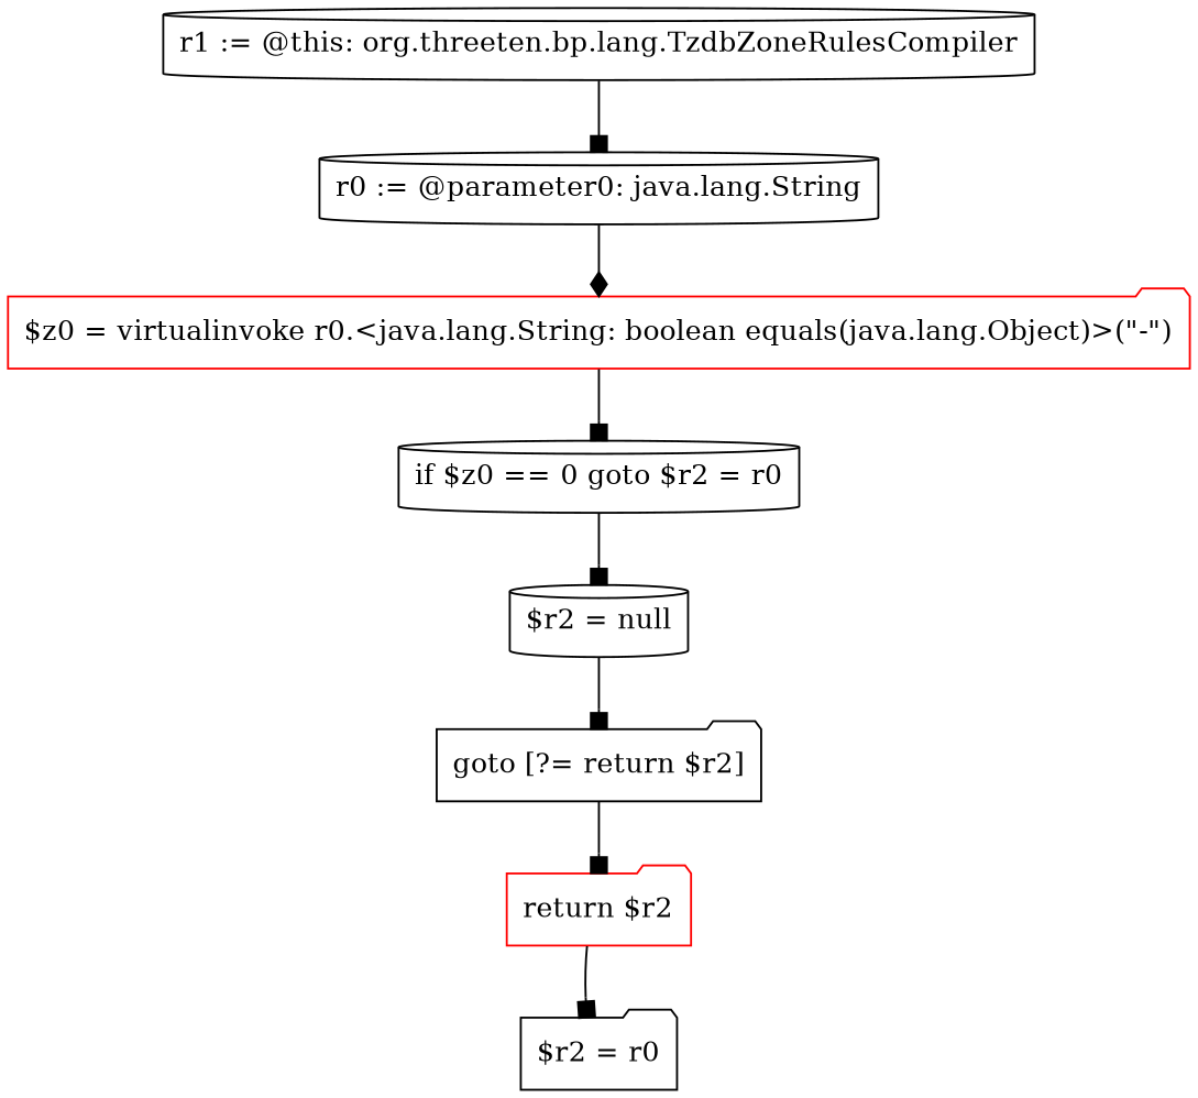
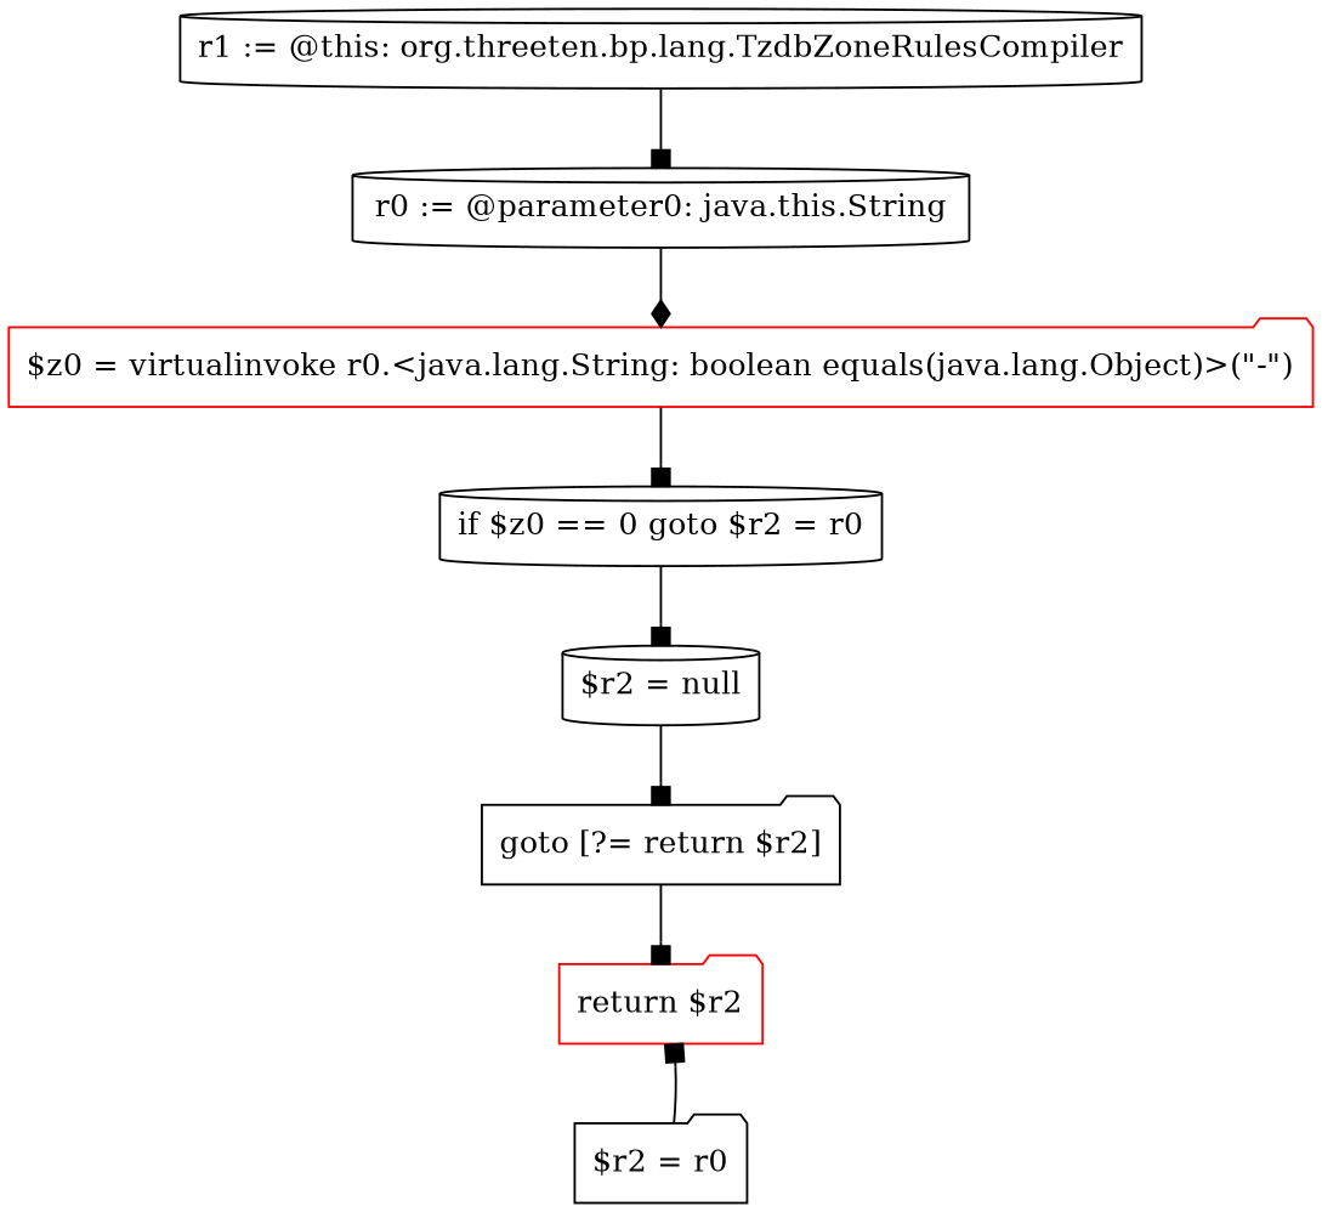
  digraph {
    node [color=black shape=cylinder]
    edge [arrowhead=box]
    n1 [label="r1 := @this: org.threeten.bp.lang.TzdbZoneRulesCompiler"]
-   "r0 := @parameter0: java.lang.String"
+   "r0 := @parameter0: java.lang.String" [label="r0 := @parameter0: java.this.String"]
    "$z0 = virtualinvoke r0.<java.lang.String: boolean equals(java.lang.Object)>(\"-\")" [color=red shape=folder]
    "if $z0 == 0 goto $r2 = r0"
    "$r2 = null"
    "goto [?= return $r2]" [shape=folder]
    "$r2 = r0" [shape=folder]
    "return $r2" [color=red shape=folder]
    n1 -> "r0 := @parameter0: java.lang.String"
    "r0 := @parameter0: java.lang.String" -> "$z0 = virtualinvoke r0.<java.lang.String: boolean equals(java.lang.Object)>(\"-\")" [arrowhead=diamond]
    "$z0 = virtualinvoke r0.<java.lang.String: boolean equals(java.lang.Object)>(\"-\")" -> "if $z0 == 0 goto $r2 = r0"
    "if $z0 == 0 goto $r2 = r0" -> "$r2 = null"
    "$r2 = null" -> "goto [?= return $r2]"
    "goto [?= return $r2]" -> "return $r2"
-   "return $r2" -> "$r2 = r0"
+   "$r2 = r0" -> "return $r2"
  }
